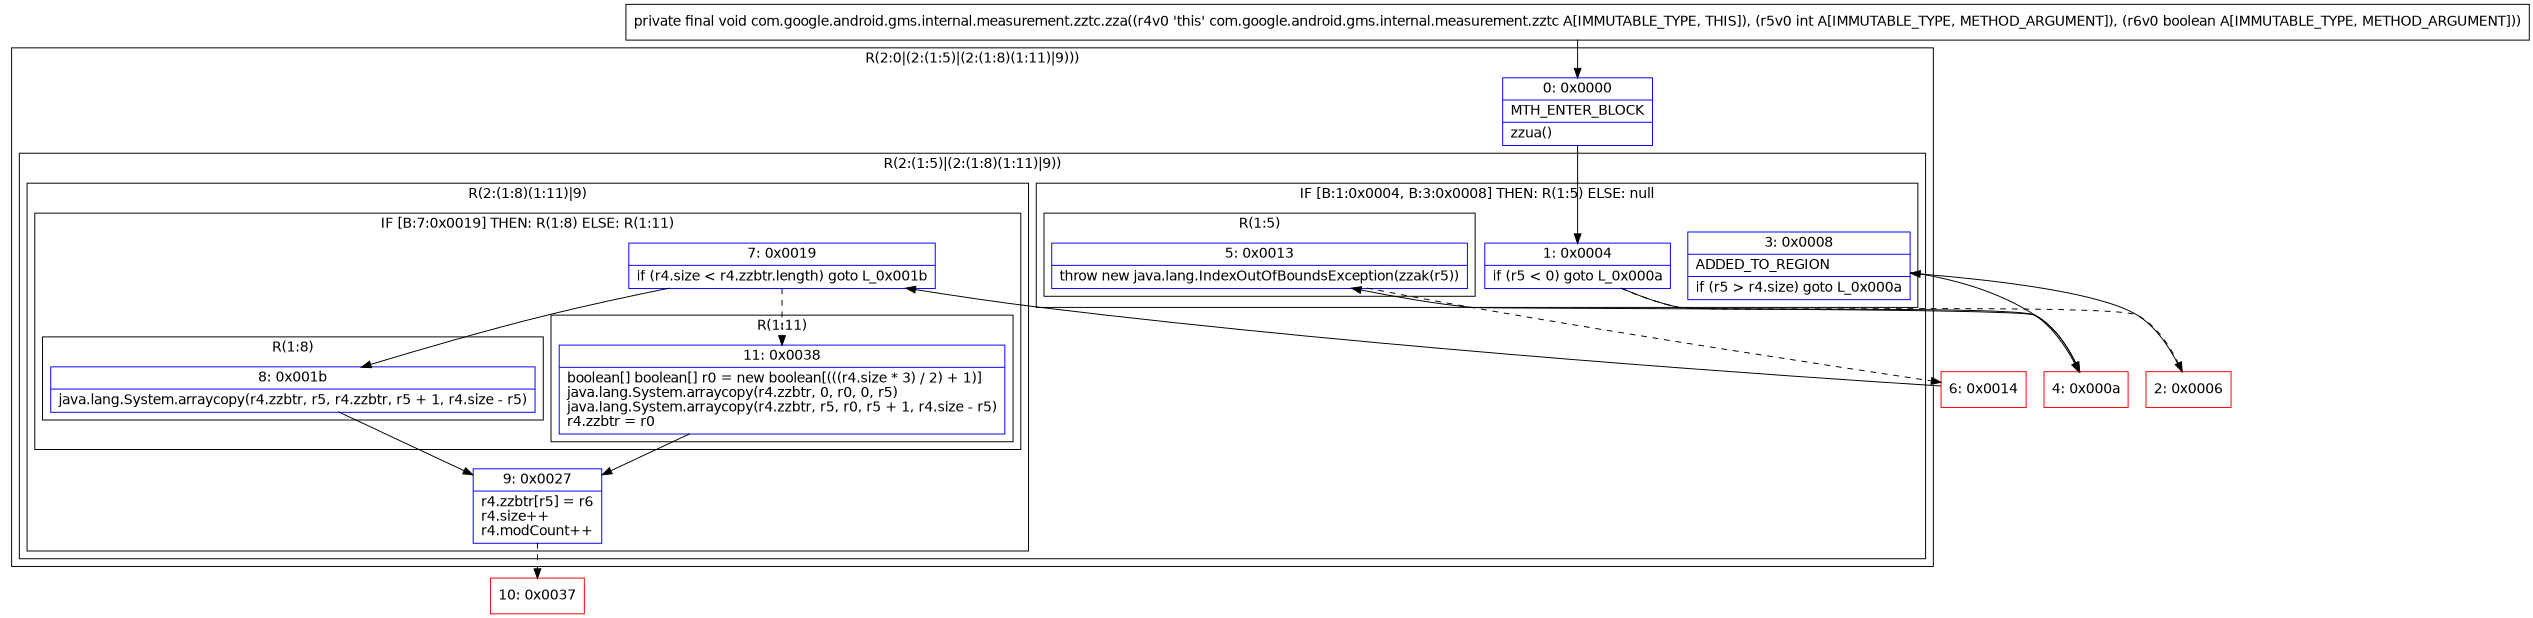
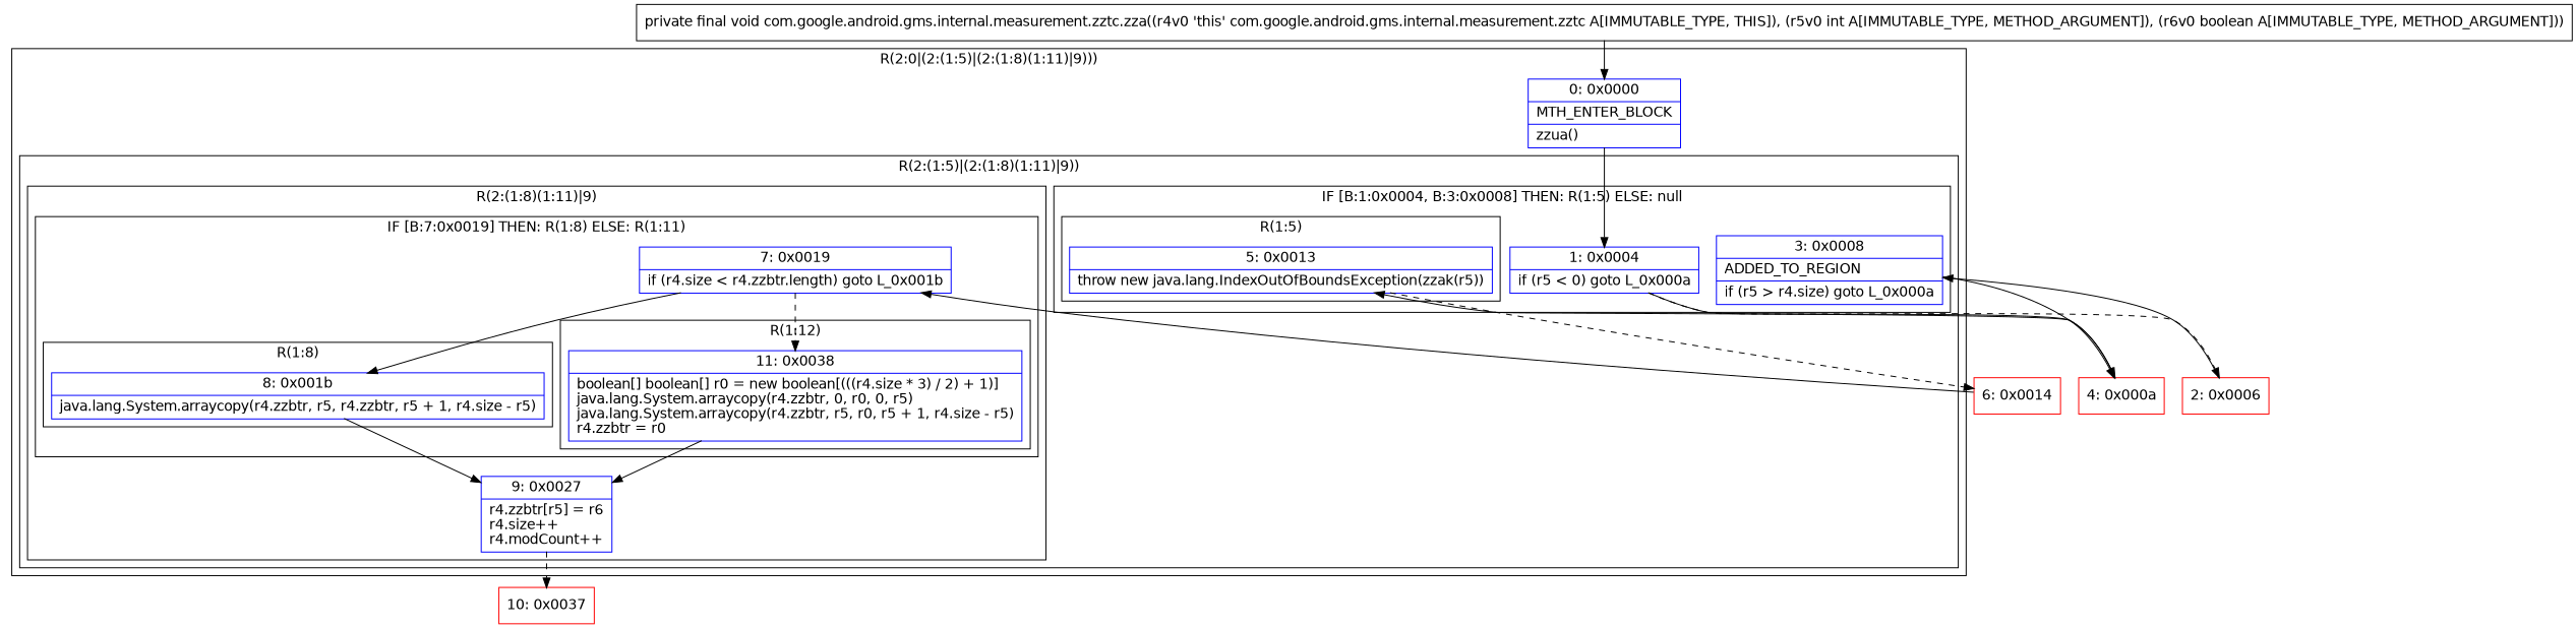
  digraph {
    fontname="DejaVu Sans"
    node [color=blue fontname="DejaVu Sans" shape=record]
    edge [fontname="DejaVu Sans"]
    n1 [label="{5\:\ 0x0013|throw new java.lang.IndexOutOfBoundsException(zzak(r5))\l}"]
    n2 [label="{1\:\ 0x0004|if (r5 \< 0) goto L_0x000a\l}"]
    n3 [label="{3\:\ 0x0008|ADDED_TO_REGION\l|if (r5 \> r4.size) goto L_0x000a\l}"]
    n4 [label="{8\:\ 0x001b|java.lang.System.arraycopy(r4.zzbtr, r5, r4.zzbtr, r5 + 1, r4.size \- r5)\l}"]
    n5 [label="{11\:\ 0x0038|boolean[] boolean[] r0 = new boolean[(((r4.size * 3) \/ 2) + 1)]\ljava.lang.System.arraycopy(r4.zzbtr, 0, r0, 0, r5)\ljava.lang.System.arraycopy(r4.zzbtr, r5, r0, r5 + 1, r4.size \- r5)\lr4.zzbtr = r0\l}"]
    n6 [label="{7\:\ 0x0019|if (r4.size \< r4.zzbtr.length) goto L_0x001b\l}"]
    n7 [label="{9\:\ 0x0027|r4.zzbtr[r5] = r6\lr4.size++\lr4.modCount++\l}"]
    n8 [label="{0\:\ 0x0000|MTH_ENTER_BLOCK\l|zzua()\l}"]
    n9 [color=red label="{6\:\ 0x0014}"]
    n10 [color=red label="{2\:\ 0x0006}"]
    n11 [color=red label="{4\:\ 0x000a}"]
    n12 [color=red label="{10\:\ 0x0037}"]
    n13 [label="{private final void com.google.android.gms.internal.measurement.zztc.zza((r4v0 'this' com.google.android.gms.internal.measurement.zztc A[IMMUTABLE_TYPE, THIS]), (r5v0 int A[IMMUTABLE_TYPE, METHOD_ARGUMENT]), (r6v0 boolean A[IMMUTABLE_TYPE, METHOD_ARGUMENT])) }" color=""]
    subgraph cluster_1 {
      label="R(2:0|(2:(1:5)|(2:(1:8)(1:11)|9)))"
      n8
      subgraph cluster_2 {
        label="R(2:(1:5)|(2:(1:8)(1:11)|9))"
        subgraph cluster_3 {
          label="IF [B:1:0x0004, B:3:0x0008] THEN: R(1:5) ELSE: null"
          n2
          n3
          subgraph cluster_4 {
            label="R(1:5)"
            n1
          }
        }
        subgraph cluster_5 {
          label="R(2:(1:8)(1:11)|9)"
          n7
          subgraph cluster_6 {
            label="IF [B:7:0x0019] THEN: R(1:8) ELSE: R(1:11)"
            n6
            subgraph cluster_7 {
              label="R(1:8)"
              n4
            }
            subgraph cluster_8 {
-             label="R(1:11)"
+             label="R(1:12)"
              n5
            }
          }
        }
      }
    }
    n1 -> n9 [style=dashed]
    n2 -> n10 [style=dashed]
    n2 -> n11
    n3 -> n11
    n4 -> n7
    n5 -> n7
    n6 -> n4
    n6 -> n5 [style=dashed]
    n7 -> n12 [style=dashed]
    n8 -> n2
    n9 -> n6
    n10 -> n3
    n11 -> n1
    n13 -> n8
  }
